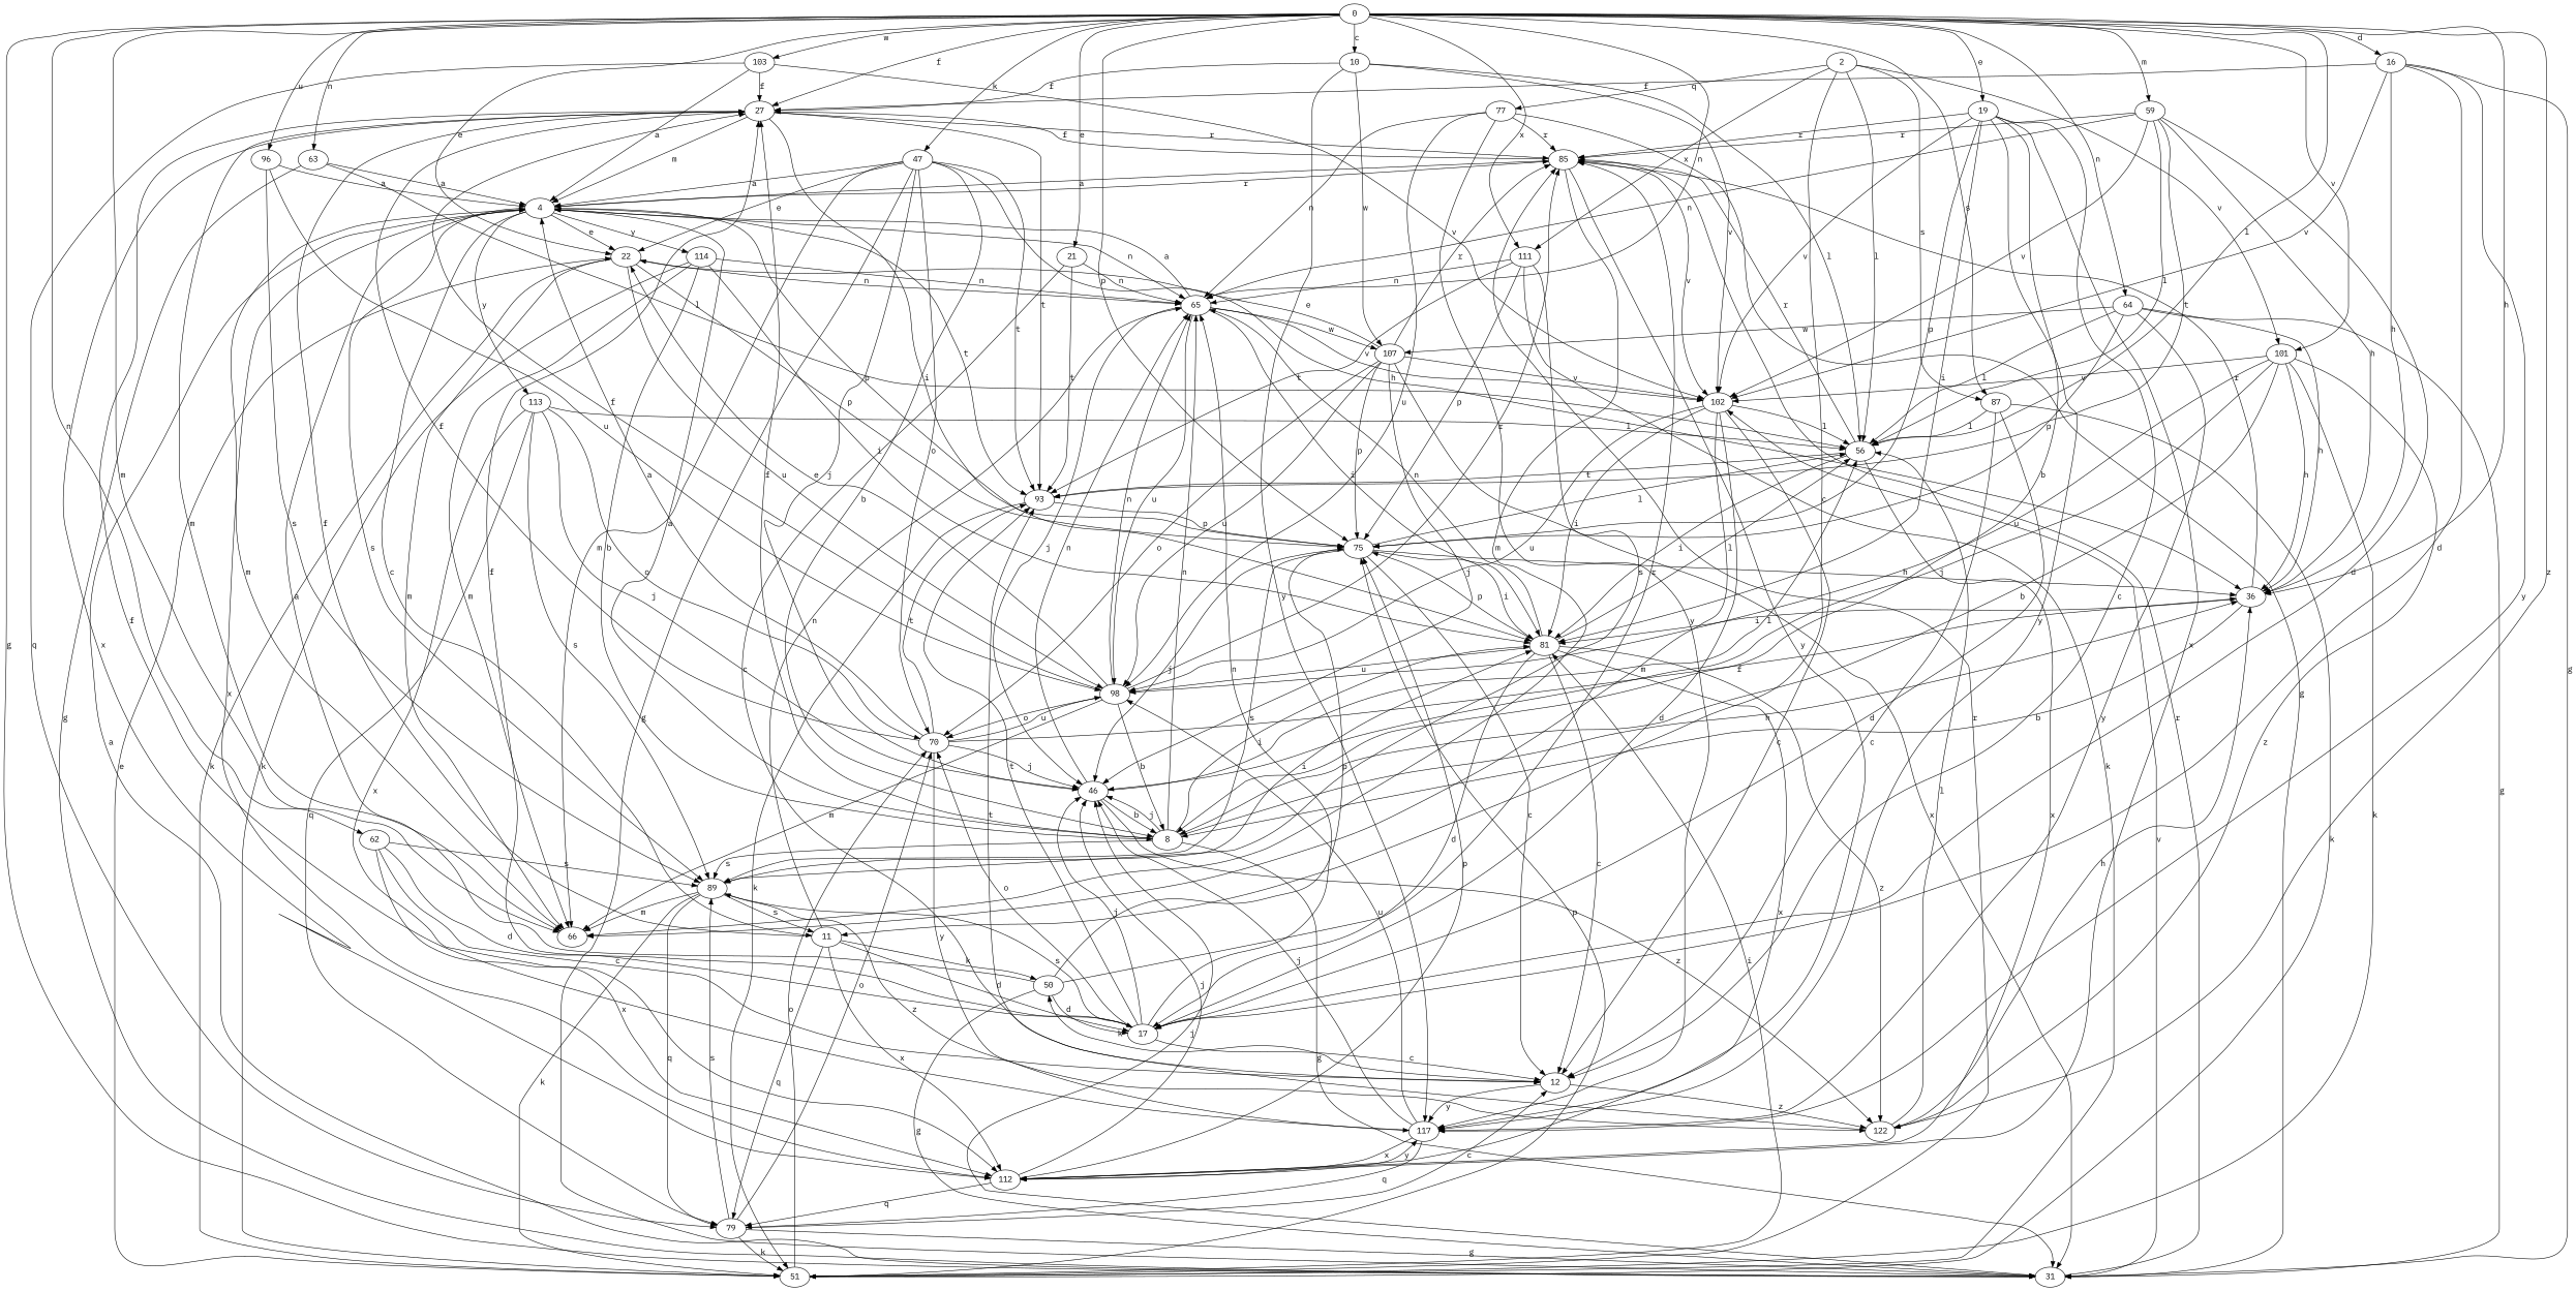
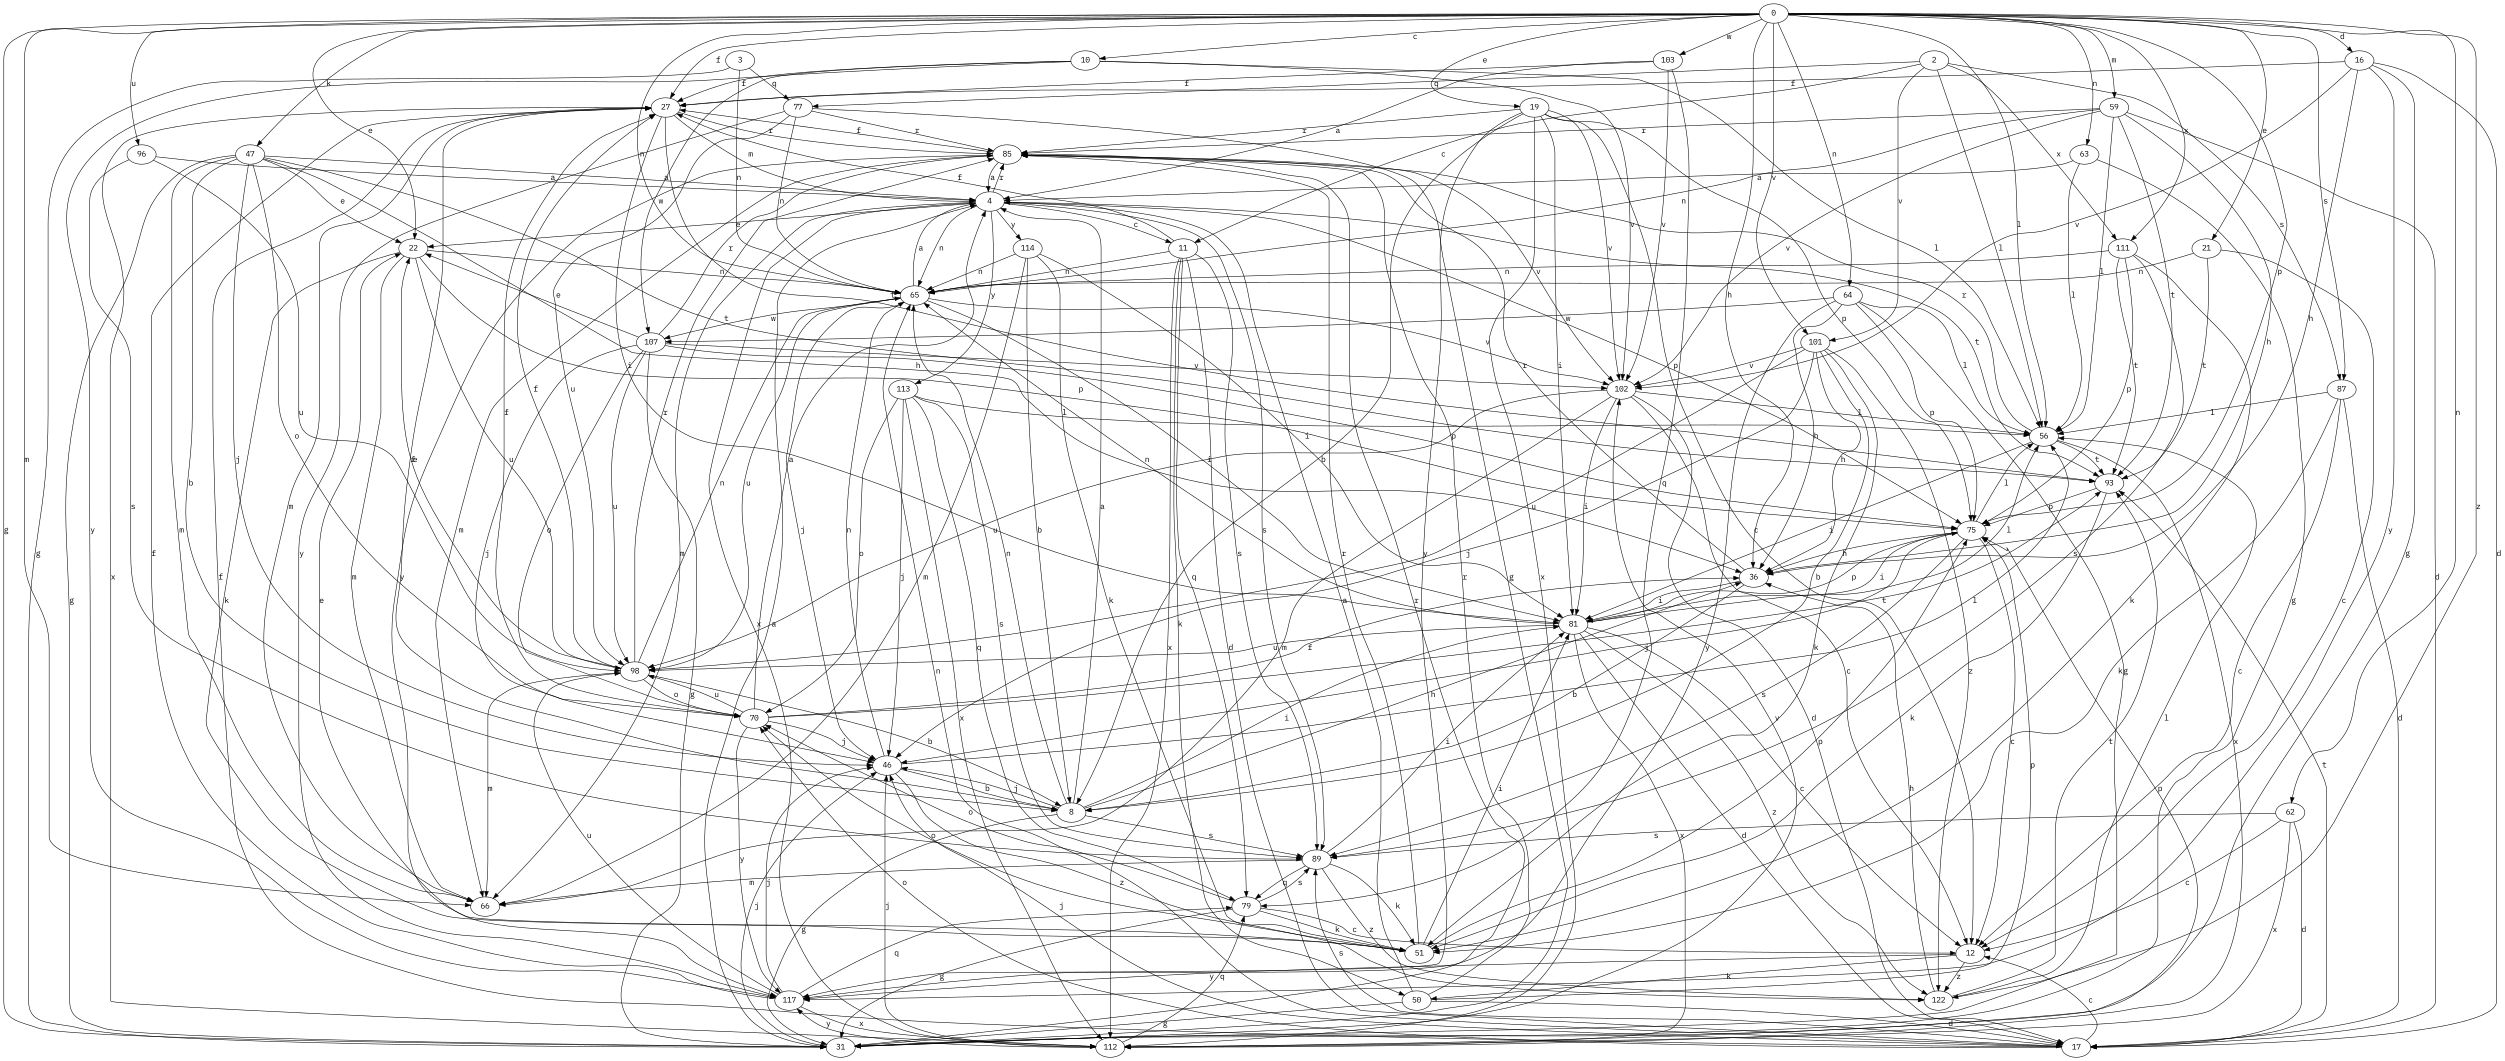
  strict digraph {
    fontname="IBM Plex Mono"
    node [fontname="IBM Plex Mono"]
    edge [fontname="IBM Plex Mono"]
    0
    10
    16
    19
    21
    22
    27
    31
    36
    47
    56
    59
    n13 [label=66]
    62
    63
    64
    65
    75
    87
    96
    101
    103
    111
    122
    102
    107
    117
    17
    85
    112
    8
    n32 [label=81]
    12
    93
    51
    98
    4
    46
    70
    89
    79
    2
    11
    77
    50
+   3
    113
    114
    0 -> 10 [label=c]
    0 -> 16 [label=d]
    0 -> 19 [label=e]
    0 -> 21 [label=e]
    0 -> 22 [label=e]
    0 -> 27 [label=f]
    0 -> 31 [label=g]
    0 -> 36 [label=h]
    0 -> 47 [label=k]
    0 -> 56 [label=l]
    0 -> 59 [label=m]
    0 -> n13 [label=m]
    0 -> 62 [label=n]
    0 -> 63 [label=n]
    0 -> 64 [label=n]
    0 -> 65 [label=n]
    0 -> 75 [label=p]
    0 -> 87 [label=s]
    0 -> 96 [label=u]
    0 -> 101 [label=v]
    0 -> 103 [label=w]
    0 -> 111 [label=x]
    0 -> 122 [label=z]
    10 -> 27 [label=f]
    10 -> 56 [label=l]
    10 -> 102 [label=v]
    10 -> 107 [label=w]
    10 -> 117 [label=y]
    16 -> 27 [label=f]
    16 -> 31 [label=g]
    16 -> 36 [label=h]
    16 -> 102 [label=v]
    16 -> 117 [label=y]
    16 -> 17 [label=d]
    19 -> 75 [label=p]
    19 -> 102 [label=v]
    19 -> 117 [label=y]
    19 -> 85 [label=r]
    19 -> 112 [label=x]
    19 -> 8 [label=b]
    19 -> n32 [label=i]
    19 -> 12 [label=c]
    21 -> 65 [label=n]
    21 -> 12 [label=c]
    21 -> 93 [label=t]
    22 -> n13 [label=m]
    22 -> 65 [label=n]
    22 -> 75 [label=p]
    22 -> 51 [label=k]
    22 -> 98 [label=u]
    27 -> n13 [label=m]
    27 -> 85 [label=r]
    27 -> 112 [label=x]
    27 -> n32 [label=i]
    27 -> 93 [label=t]
    27 -> 4 [label=m]
    31 -> 102 [label=v]
    31 -> 85 [label=r]
    31 -> 4 [label=a]
    31 -> 46 [label=j]
    36 -> 85 [label=r]
    36 -> 8 [label=b]
    36 -> n32 [label=i]
    47 -> 22 [label=e]
    47 -> 31 [label=g]
    47 -> 36 [label=h]
    47 -> n13 [label=m]
    47 -> 8 [label=b]
    47 -> 93 [label=t]
    47 -> 4 [label=a]
    47 -> 46 [label=j]
    47 -> 70 [label=o]
    56 -> 85 [label=r]
    56 -> 112 [label=x]
    56 -> n32 [label=i]
    56 -> 93 [label=t]
    59 -> 36 [label=h]
    59 -> 56 [label=l]
    59 -> 65 [label=n]
    59 -> 102 [label=v]
    59 -> 17 [label=d]
    59 -> 85 [label=r]
    59 -> 93 [label=t]
    62 -> 17 [label=d]
    62 -> 112 [label=x]
    62 -> 12 [label=c]
    62 -> 89 [label=s]
    63 -> 31 [label=g]
    63 -> 56 [label=l]
    63 -> 4 [label=a]
    64 -> 31 [label=g]
    64 -> 36 [label=h]
    64 -> 56 [label=l]
    64 -> 75 [label=p]
    64 -> 107 [label=w]
    64 -> 117 [label=y]
    65 -> 102 [label=v]
    65 -> 107 [label=w]
    65 -> n32 [label=i]
    65 -> 98 [label=u]
    65 -> 4 [label=a]
    65 -> 46 [label=j]
    75 -> 36 [label=h]
    75 -> 56 [label=l]
    75 -> n32 [label=i]
    75 -> 12 [label=c]
    75 -> 46 [label=j]
    75 -> 89 [label=s]
    87 -> 56 [label=l]
    87 -> 17 [label=d]
    87 -> 12 [label=c]
    87 -> 51 [label=k]
    96 -> 98 [label=u]
    96 -> 4 [label=a]
    96 -> 89 [label=s]
    101 -> 36 [label=h]
    101 -> 122 [label=z]
    101 -> 102 [label=v]
    101 -> 8 [label=b]
    101 -> 51 [label=k]
    101 -> 98 [label=u]
    101 -> 46 [label=j]
    103 -> 27 [label=f]
    103 -> 102 [label=v]
    103 -> 4 [label=a]
    103 -> 79 [label=q]
    111 -> 65 [label=n]
    111 -> 75 [label=p]
    111 -> 93 [label=t]
    111 -> 51 [label=k]
    111 -> 89 [label=s]
    122 -> 36 [label=h]
    122 -> 56 [label=l]
    122 -> 93 [label=t]
    102 -> 56 [label=l]
    102 -> n13 [label=m]
    102 -> 17 [label=d]
    102 -> n32 [label=i]
    102 -> 12 [label=c]
    102 -> 98 [label=u]
    107 -> 22 [label=e]
-   107 -> 31 [label=x]
+   107 -> 31 [label=g]
    107 -> 75 [label=p]
    107 -> 102 [label=v]
    107 -> 85 [label=r]
    107 -> 98 [label=u]
    107 -> 46 [label=j]
    107 -> 70 [label=o]
    117 -> 27 [label=f]
    117 -> 112 [label=x]
    117 -> 98 [label=u]
    117 -> 46 [label=j]
    117 -> 79 [label=q]
    17 -> 27 [label=f]
    17 -> 65 [label=n]
    17 -> 12 [label=c]
    17 -> 93 [label=t]
    17 -> 46 [label=j]
    17 -> 70 [label=o]
    17 -> 89 [label=s]
    85 -> 27 [label=f]
    85 -> n13 [label=m]
    85 -> 102 [label=v]
    85 -> 117 [label=y]
    85 -> 4 [label=a]
    112 -> 75 [label=p]
    112 -> 117 [label=y]
    112 -> 46 [label=j]
    112 -> 79 [label=q]
    8 -> 27 [label=f]
    8 -> 31 [label=g]
    8 -> 36 [label=h]
    8 -> 65 [label=n]
    8 -> n32 [label=i]
    8 -> 4 [label=a]
    8 -> 46 [label=j]
    8 -> 89 [label=s]
    n32 -> 56 [label=l]
    n32 -> 65 [label=n]
    n32 -> 75 [label=p]
    n32 -> 122 [label=z]
    n32 -> 17 [label=d]
    n32 -> 112 [label=x]
    n32 -> 12 [label=c]
    n32 -> 98 [label=u]
    12 -> 122 [label=z]
    12 -> 117 [label=y]
    12 -> 50 [label=k]
    93 -> 75 [label=p]
    93 -> 51 [label=k]
    51 -> 22 [label=e]
    51 -> 75 [label=p]
    51 -> 85 [label=r]
    51 -> n32 [label=i]
    51 -> 70 [label=o]
    98 -> 22 [label=e]
    98 -> 27 [label=f]
    98 -> n13 [label=m]
    98 -> 65 [label=n]
    98 -> 85 [label=r]
    98 -> 8 [label=b]
    98 -> 70 [label=o]
    4 -> 22 [label=e]
    4 -> n13 [label=m]
    4 -> 65 [label=n]
    4 -> 75 [label=p]
    4 -> 85 [label=r]
    4 -> 112 [label=x]
    4 -> 93 [label=t]
    4 -> 89 [label=s]
    4 -> 11 [label=c]
    4 -> 113 [label=y]
    4 -> 114 [label=y]
    46 -> 56 [label=l]
    46 -> 65 [label=n]
    46 -> 122 [label=z]
    46 -> 8 [label=b]
    70 -> 27 [label=f]
    70 -> 36 [label=f]
    70 -> 117 [label=y]
    70 -> 93 [label=t]
    70 -> 98 [label=u]
    70 -> 4 [label=a]
    70 -> 46 [label=j]
    89 -> n13 [label=m]
    89 -> 122 [label=z]
    89 -> n32 [label=i]
    89 -> 51 [label=k]
    89 -> 79 [label=q]
    79 -> 31 [label=g]
    79 -> 12 [label=c]
    79 -> 51 [label=k]
    79 -> 70 [label=o]
    79 -> 89 [label=s]
    2 -> 56 [label=l]
    2 -> 87 [label=s]
    2 -> 101 [label=v]
    2 -> 111 [label=x]
    2 -> 11 [label=c]
    2 -> 77 [label=q]
    11 -> 27 [label=f]
    11 -> 65 [label=n]
    11 -> 17 [label=d]
    11 -> 112 [label=x]
-   89 -> 11 [label=s]
+   11 -> 89 [label=s]
    11 -> 79 [label=q]
    11 -> 50 [label=k]
    77 -> 31 [label=g]
    77 -> 65 [label=n]
    77 -> 117 [label=y]
    77 -> 85 [label=r]
    77 -> 98 [label=u]
    50 -> 31 [label=g]
    50 -> 75 [label=p]
    50 -> 17 [label=d]
    50 -> 85 [label=r]
    50 -> 4 [label=a]
+   3 -> 31 [label=g]
+   3 -> 65 [label=n]
+   3 -> 77 [label=q]
    113 -> 56 [label=l]
    113 -> 112 [label=x]
    113 -> 46 [label=j]
    113 -> 70 [label=o]
    113 -> 89 [label=s]
    113 -> 79 [label=q]
    114 -> n13 [label=m]
    114 -> 65 [label=n]
    114 -> 8 [label=b]
    114 -> n32 [label=i]
    114 -> 51 [label=k]
  }
